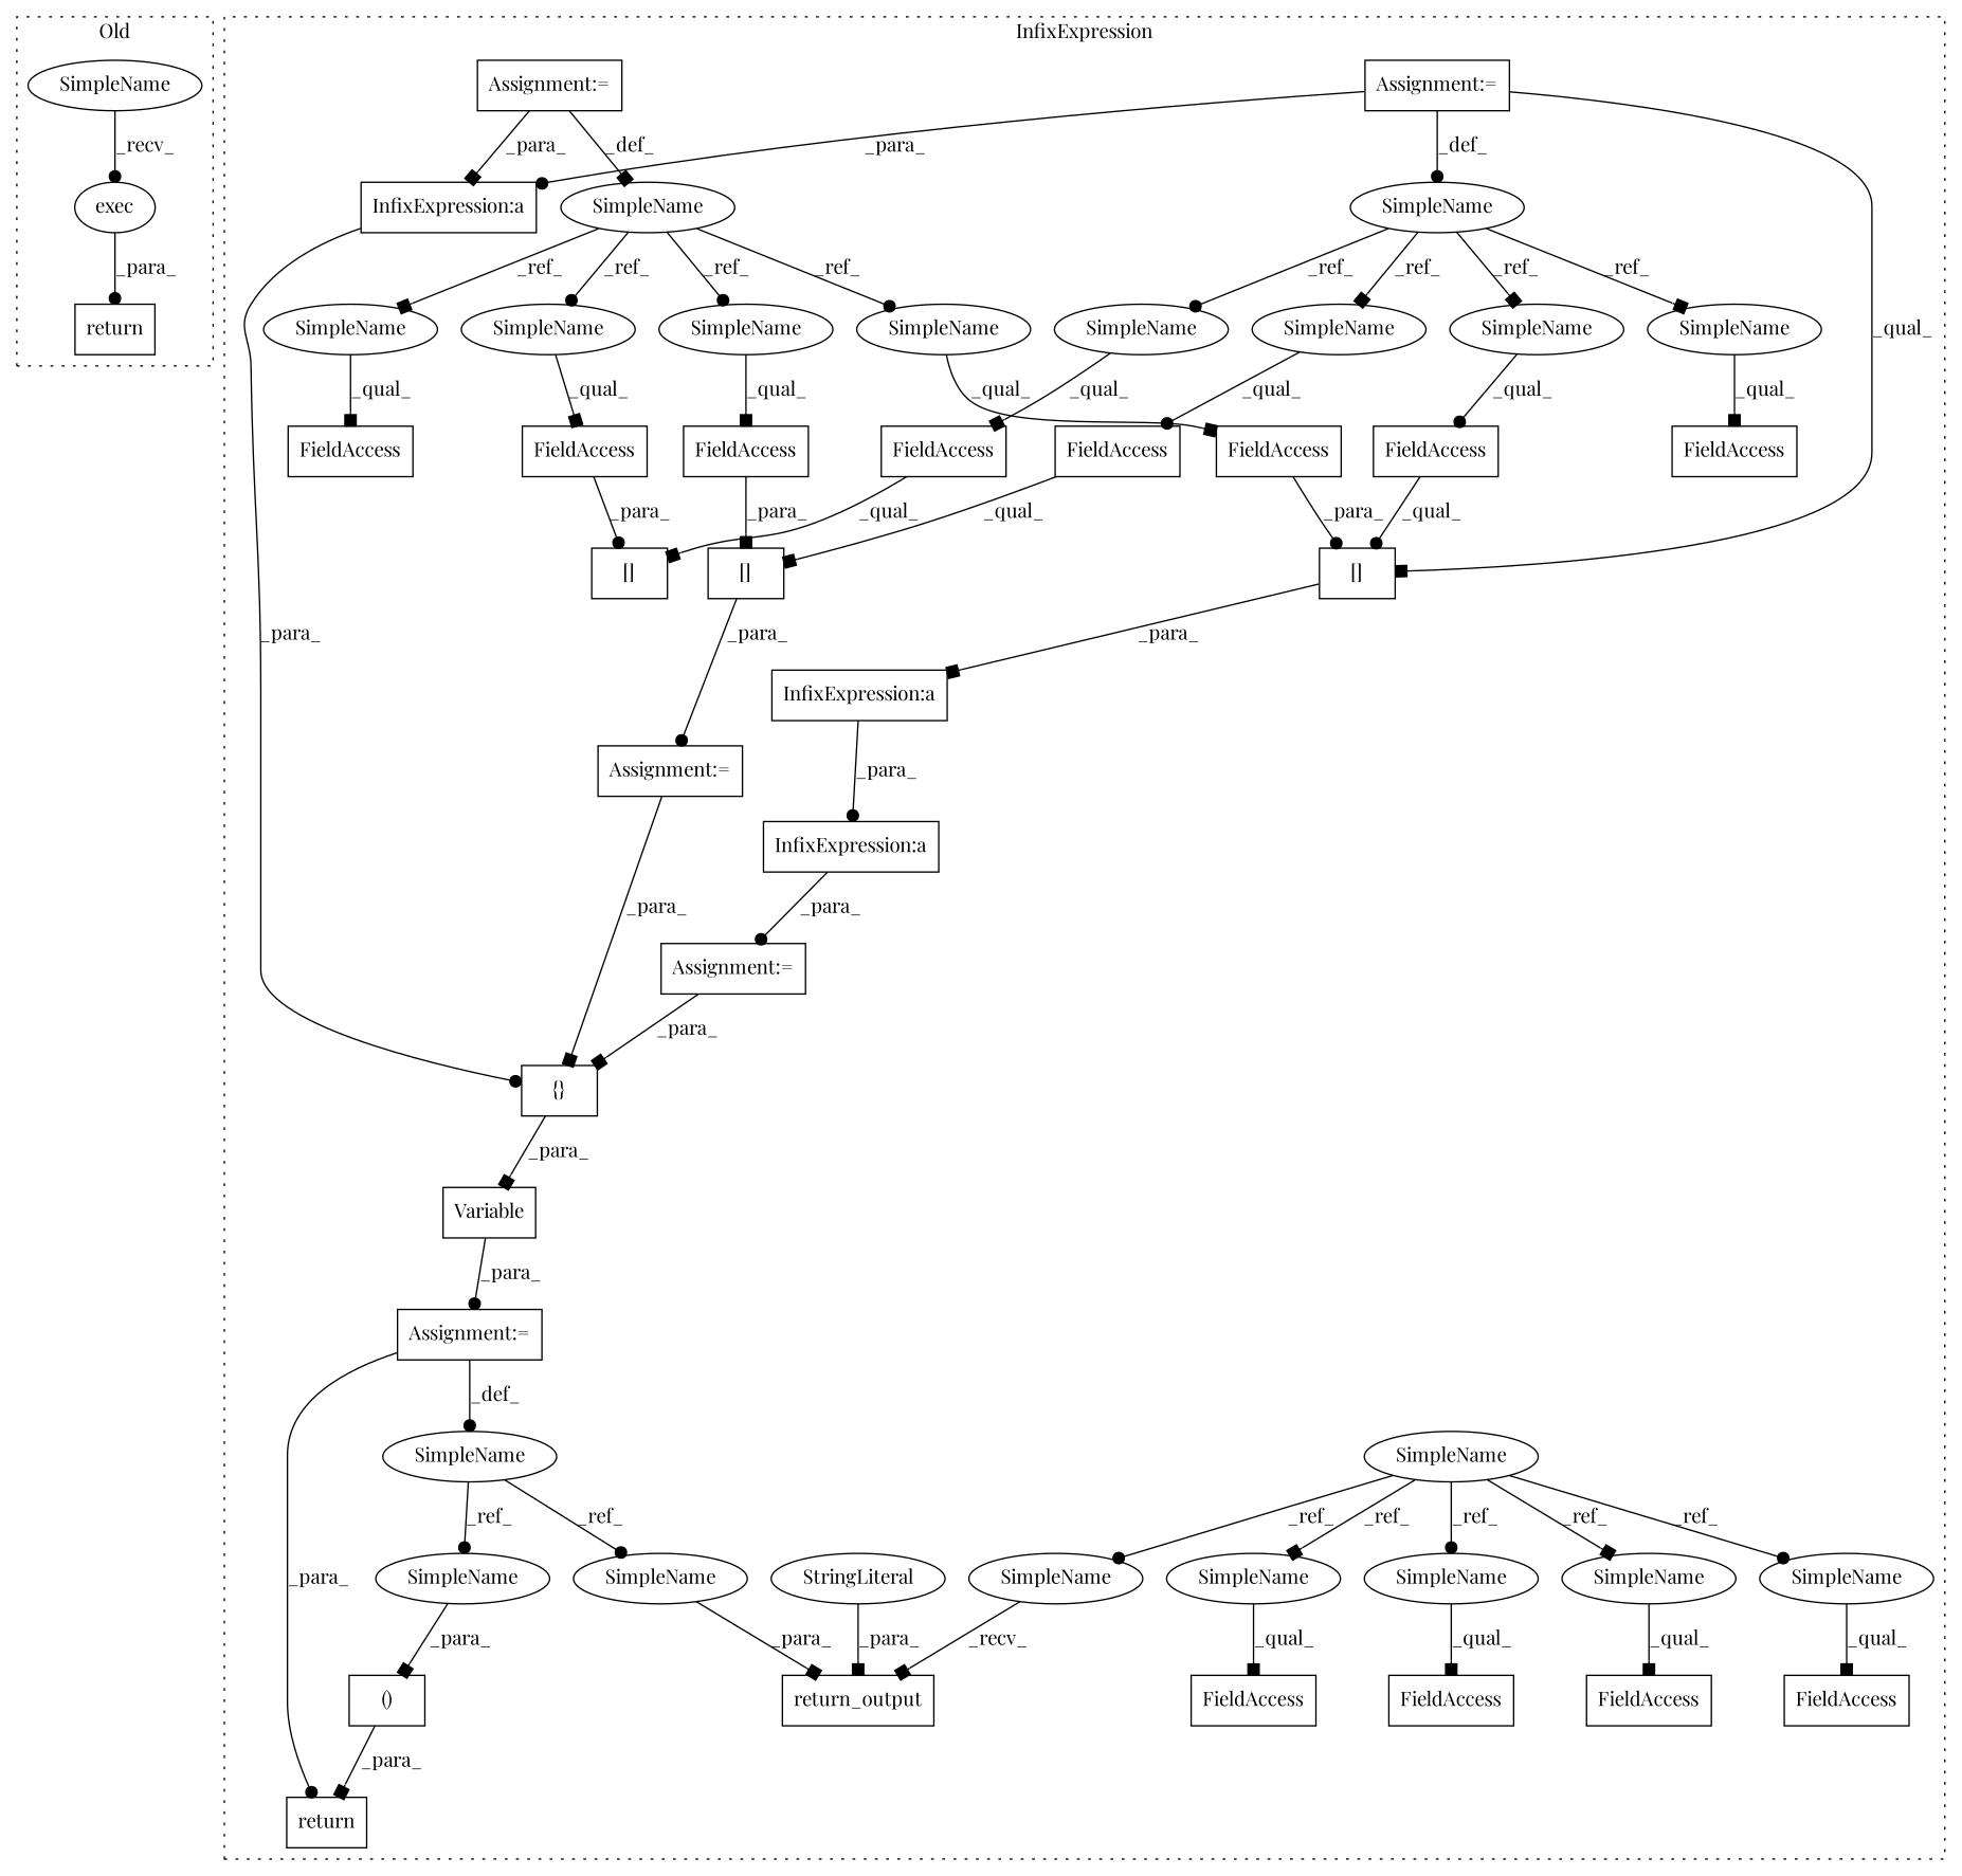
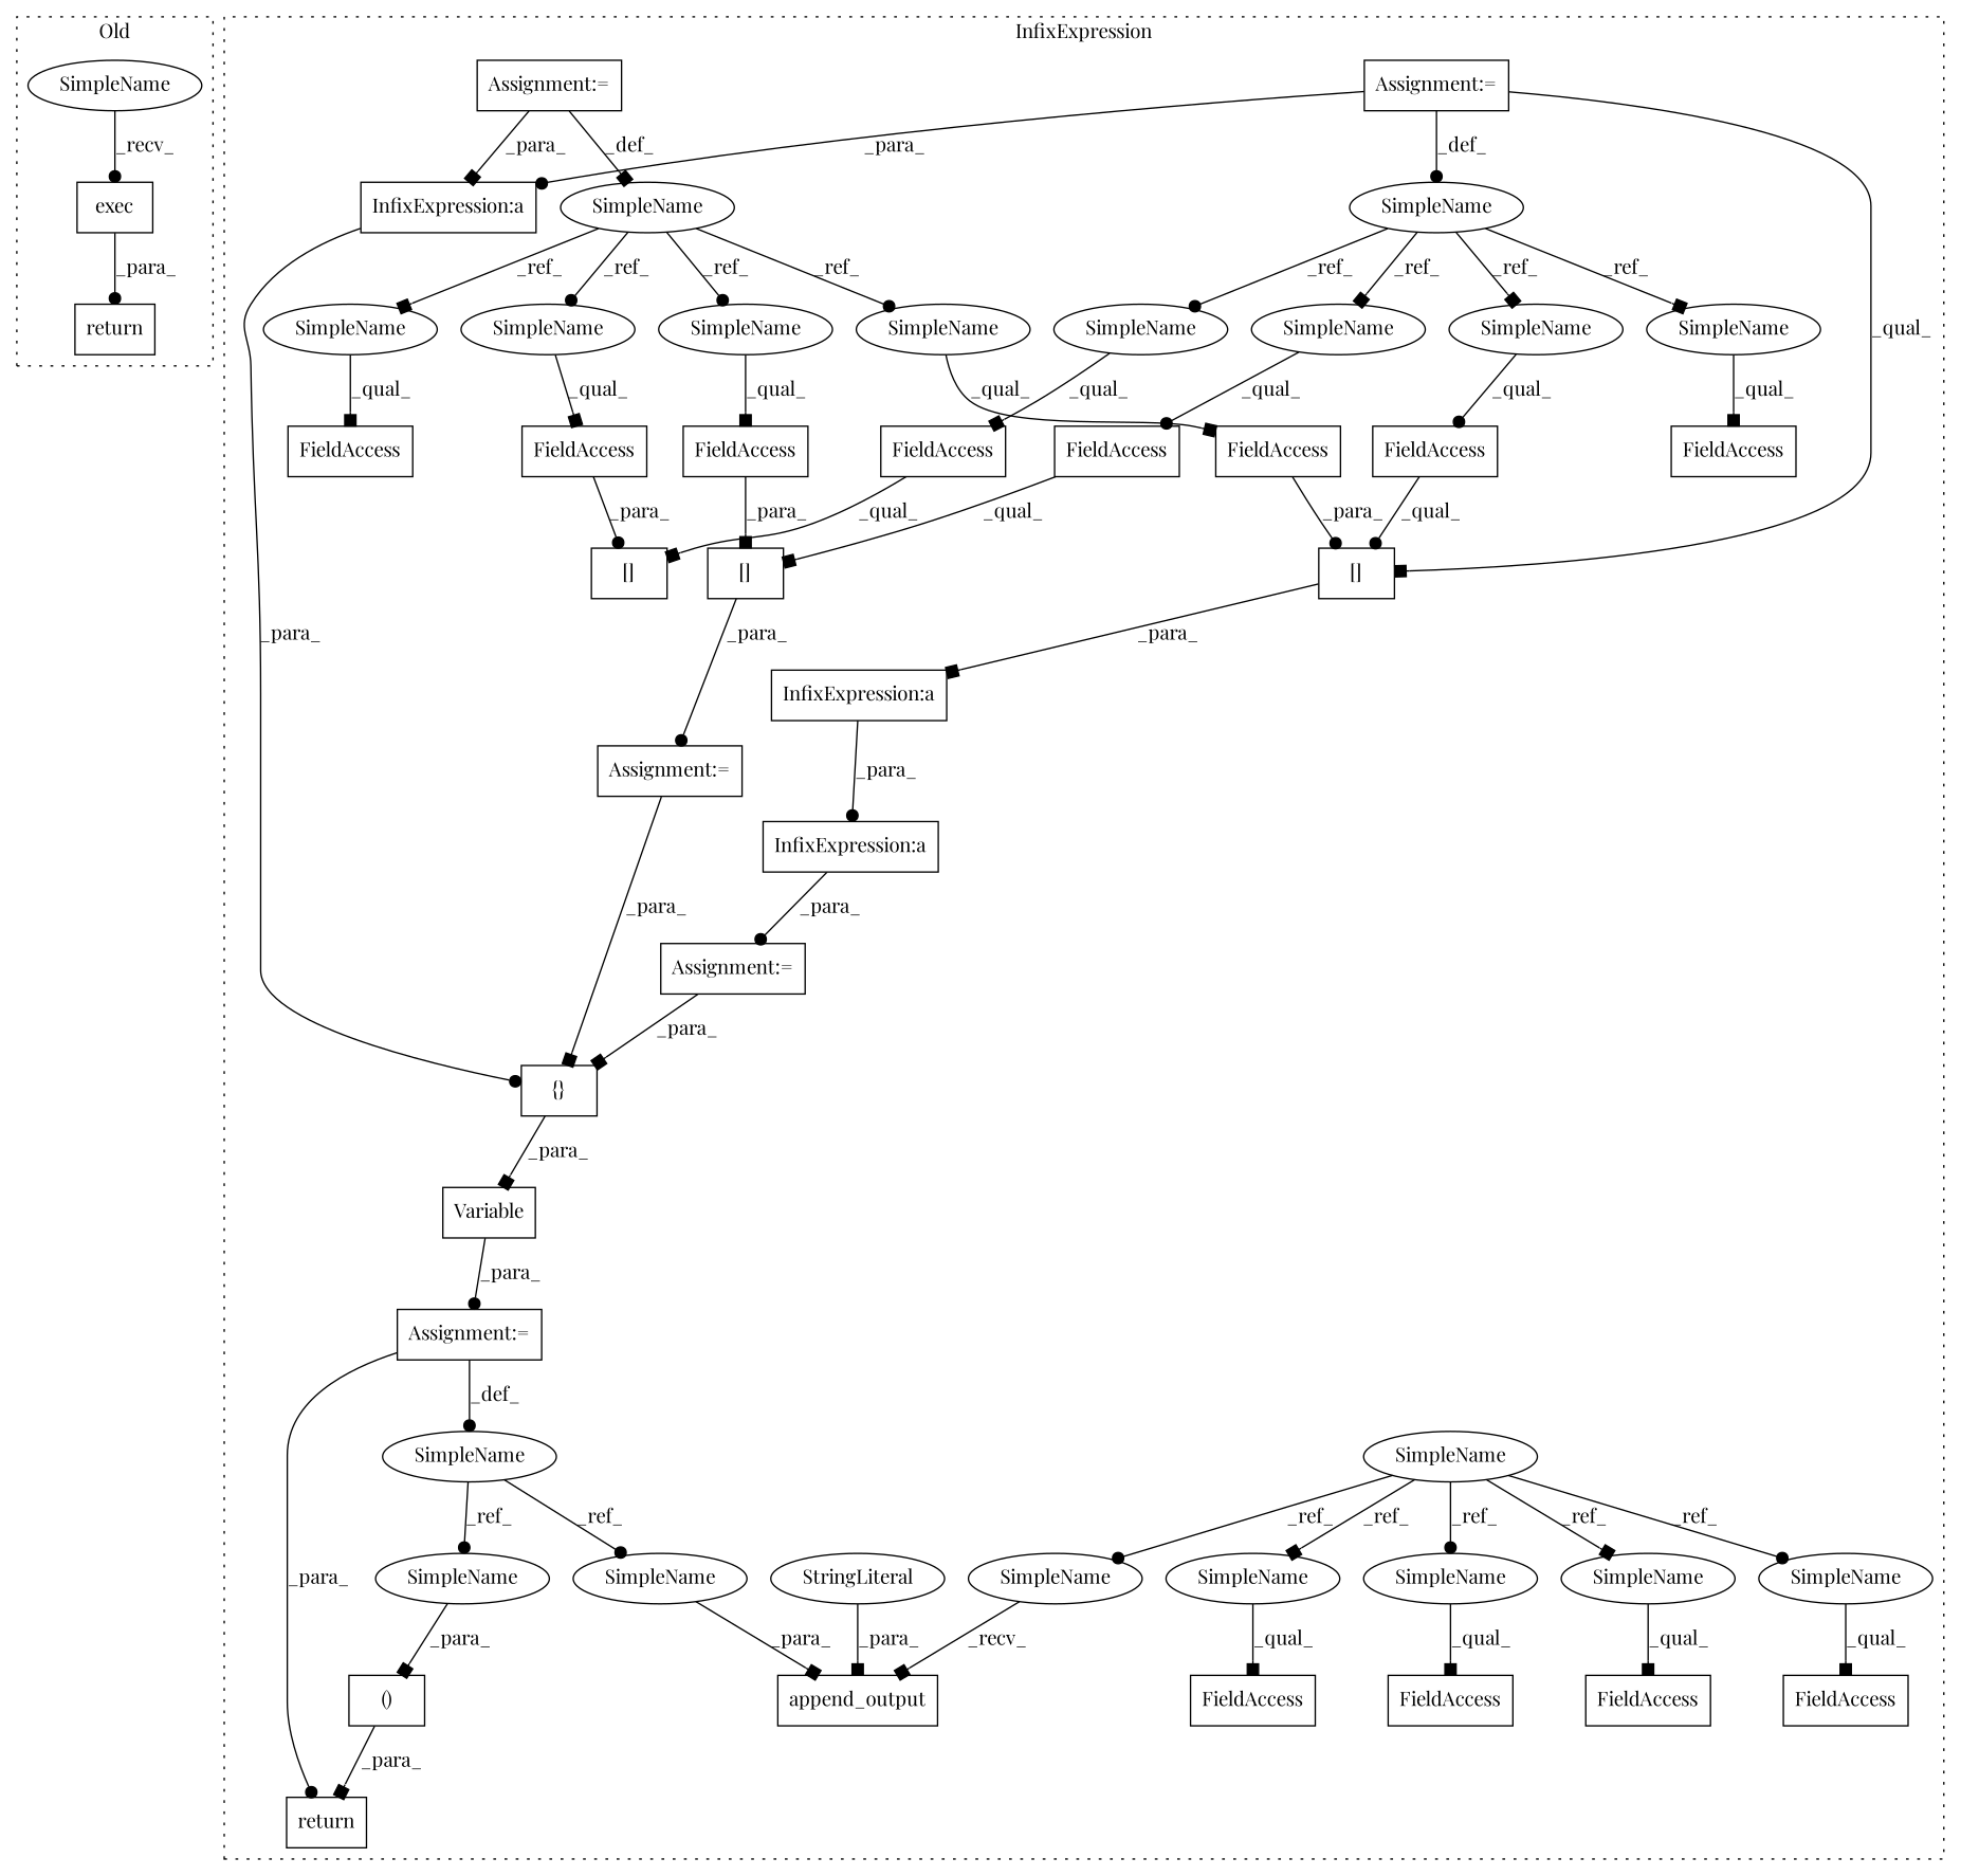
  digraph {
    fontname="Playfair Display"
    node [a=42 fontname="Playfair Display" l=4 s=798 shape=box]
    edge [arrowhead=box fontname="Playfair Display"]
    n1 [a=41 l=7 label=return s=768]
-   n2 [a=32 l=6 label=exec s=780 shape=ellipse]
+   n2 [a=32 l=6 label=exec s=780]
    n3 [label=SimpleName s=775 shape=ellipse]
-   n4 [a=32 l="14,1" label=return_output s="1128,1149"]
+   n4 [a=32 l="14,1" label=append_output s="1128,1149"]
    n5 [a=32 l="9,1" label=Variable s="1042,1082"]
    n6 [a=106 l=26 label="()" s=1168]
    n7 [l=2 label=SimpleName s=1039 shape=ellipse]
    n8 [a=45 label=StringLiteral s=1142 shape=ellipse]
    n9 [a=7 l=1 label="Assignment:=" s=1041]
    n10 [a=41 l=12 label=return s=1156]
    n11 [a=7 label="Assignment:="]
    n12 [a=2 l="15,1" label="[]" s="857,878"]
    n13 [label=SimpleName s=713 shape=ellipse]
    n14 [a=22 l=7 label=FieldAccess s=994]
    n15 [a=22 l=7 label=FieldAccess s=915]
    n16 [a=7 l=1 label="Assignment:=" s=821]
    n17 [a=2 l="15,1" label="[]" s="822,843"]
    n18 [a=4 l="1,1" label="{}" s="1060,1071"]
    n19 [a=22 l=6 label=FieldAccess s=1026]
    n20 [label=SimpleName shape=ellipse]
    n21 [a=22 l=6 label=FieldAccess s=837]
    n22 [a=22 l=6 label=FieldAccess s=872]
    n23 [a=7 l=3 label="Assignment:=" s=738]
    n24 [a=22 l=14 label=FieldAccess s=936]
    n25 [l=3 label=SimpleName s=738 shape=ellipse]
    n26 [a=22 l=14 label=FieldAccess s=1011]
    n27 [a=27 l=3 label="InfixExpression:a" s=974]
    n28 [a=7 l=1 label="Assignment:=" s=931]
    n29 [a=27 l=3 label="InfixExpression:a" s=958]
    n30 [a=27 l=3 label="InfixExpression:a" s=884]
    n31 [a=2 l="15,1" label="[]" s="936,957"]
    n32 [a=22 l=6 label=FieldAccess s=951]
    n33 [a=22 l=14 label=FieldAccess s=857]
    n34 [a=22 l=14 label=FieldAccess s=822]
    n35 [a=22 l=7 label=FieldAccess s=903]
    n36 [a=22 l=7 label=FieldAccess s=982]
    n37 [l=2 label=SimpleName s=1192 shape=ellipse]
    n38 [l=2 label=SimpleName s=1147 shape=ellipse]
    n39 [label=SimpleName s=915 shape=ellipse]
    n40 [label=SimpleName s=1123 shape=ellipse]
    n41 [label=SimpleName s=994 shape=ellipse]
    n42 [label=SimpleName s=982 shape=ellipse]
    n43 [label=SimpleName s=903 shape=ellipse]
    n44 [label=SimpleName s=1026 shape=ellipse]
    n45 [label=SimpleName s=872 shape=ellipse]
    n46 [label=SimpleName s=951 shape=ellipse]
    n47 [label=SimpleName s=837 shape=ellipse]
    n48 [l=3 label=SimpleName s=822 shape=ellipse]
    n49 [l=3 label=SimpleName s=1011 shape=ellipse]
    n50 [l=3 label=SimpleName s=936 shape=ellipse]
    n51 [l=3 label=SimpleName s=857 shape=ellipse]
    subgraph cluster_1 {
      label=Old
      style=dotted
      n1
      n2
      n3
    }
    subgraph cluster_2 {
      label=InfixExpression
      style=dotted
      n4
      n5
      n6
      n7
      n8
      n9
      n10
      n11
      n12
      n13
      n14
      n15
      n16
      n17
      n18
      n19
      n20
      n21
      n22
      n23
      n24
      n25
      n26
      n27
      n28
      n29
      n30
      n31
      n32
      n33
      n34
      n35
      n36
      n37
      n38
      n39
      n40
      n41
      n42
      n43
      n44
      n45
      n46
      n47
      n48
      n49
      n50
      n51
    }
    n2 -> n1 [arrowhead=dot label=_para_]
    n3 -> n2 [arrowhead=dot label=_recv_]
    n5 -> n9 [arrowhead=dot label=_para_]
    n6 -> n10 [label=_para_]
    n7 -> n37 [arrowhead=dot label=_ref_]
    n7 -> n38 [arrowhead=dot label=_ref_]
    n8 -> n4 [label=_para_]
    n9 -> n7 [arrowhead=dot label=_def_]
    n9 -> n10 [arrowhead=dot label=_para_]
    n11 -> n20 [label=_def_]
    n11 -> n30 [label=_para_]
    n13 -> n39 [label=_ref_]
    n13 -> n40 [arrowhead=dot label=_ref_]
    n13 -> n41 [arrowhead=dot label=_ref_]
    n13 -> n42 [label=_ref_]
    n13 -> n43 [arrowhead=dot label=_ref_]
    n16 -> n18 [label=_para_]
    n17 -> n16 [arrowhead=dot label=_para_]
    n18 -> n5 [label=_para_]
    n20 -> n44 [label=_ref_]
    n20 -> n45 [arrowhead=dot label=_ref_]
    n20 -> n46 [arrowhead=dot label=_ref_]
    n20 -> n47 [arrowhead=dot label=_ref_]
    n21 -> n17 [label=_para_]
    n22 -> n12 [arrowhead=dot label=_para_]
    n23 -> n25 [arrowhead=dot label=_def_]
    n23 -> n30 [arrowhead=dot label=_para_]
    n23 -> n31 [label=_qual_]
    n24 -> n31 [arrowhead=dot label=_qual_]
    n25 -> n48 [label=_ref_]
    n25 -> n49 [label=_ref_]
    n25 -> n50 [label=_ref_]
    n25 -> n51 [arrowhead=dot label=_ref_]
    n27 -> n28 [arrowhead=dot label=_para_]
    n28 -> n18 [label=_para_]
    n29 -> n27 [arrowhead=dot label=_para_]
    n30 -> n18 [arrowhead=dot label=_para_]
    n31 -> n29 [label=_para_]
    n32 -> n31 [arrowhead=dot label=_para_]
    n33 -> n12 [label=_qual_]
    n34 -> n17 [label=_qual_]
    n37 -> n6 [label=_para_]
    n38 -> n4 [label=_para_]
    n39 -> n15 [label=_qual_]
    n40 -> n4 [label=_recv_]
    n41 -> n14 [label=_qual_]
    n42 -> n36 [label=_qual_]
    n43 -> n35 [label=_qual_]
    n44 -> n19 [label=_qual_]
    n45 -> n22 [label=_qual_]
    n46 -> n32 [label=_qual_]
    n47 -> n21 [label=_qual_]
    n48 -> n34 [arrowhead=dot label=_qual_]
    n49 -> n26 [label=_qual_]
    n50 -> n24 [arrowhead=dot label=_qual_]
    n51 -> n33 [label=_qual_]
  }
